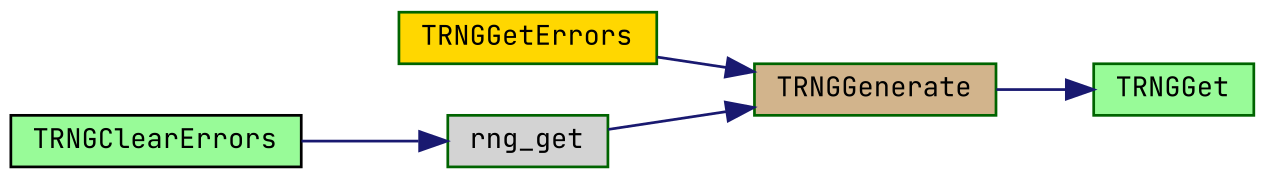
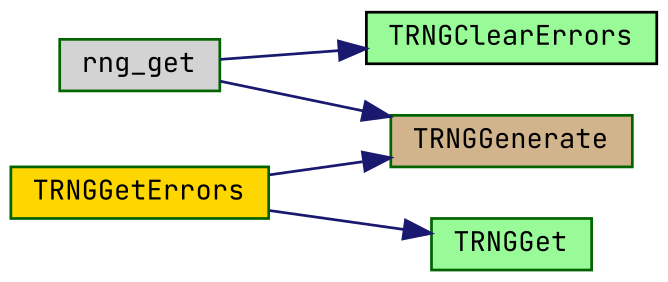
  digraph {
    fontname="JetBrains Mono"
    rankdir=LR
    node [color=darkgreen fillcolor=palegreen fontname="JetBrains Mono" fontsize=10 shape=record style=filled]
    edge [color=midnightblue fontname="JetBrains Mono" fontsize=10 labelfontname=FreeSans labelfontsize=10 style=solid]
    n1 [fillcolor=lightgrey fontcolor=black height=0.2 label=rng_get width=0.4]
    n2 [color=black height=0.2 label=TRNGClearErrors width=0.4]
    n3 [fillcolor=tan height=0.2 label=TRNGGenerate width=0.4]
    n4 [height=0.2 label=TRNGGet width=0.4]
    n5 [fillcolor=gold height=0.2 label=TRNGGetErrors width=0.4]
-   n2 -> n1
+   n1 -> n2
    n1 -> n3
-   n3 -> n4
+   n5 -> n4
    n5 -> n3
  }
